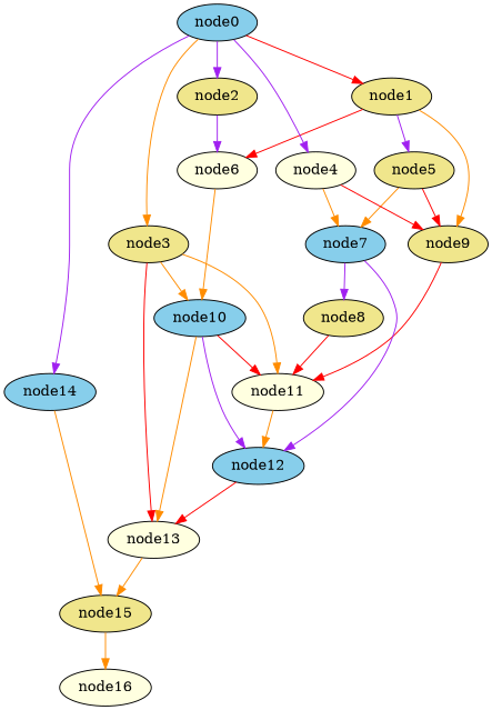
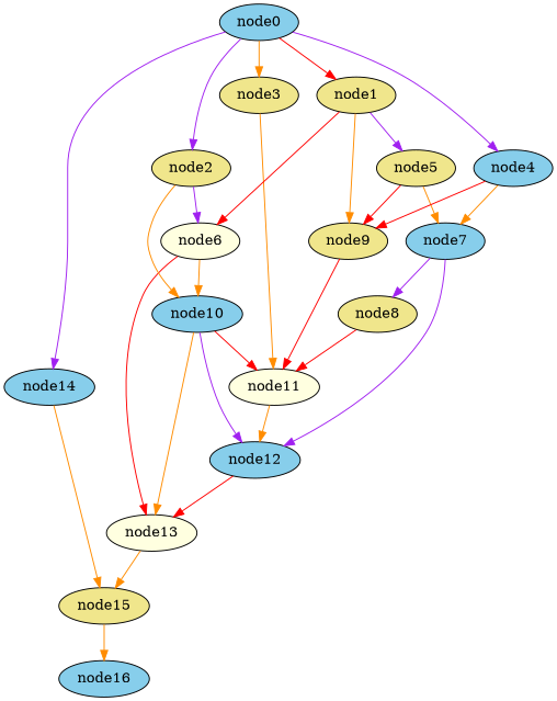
  digraph {
    node [fillcolor=khaki style=filled]
    edge [color=darkorange]
-   node16 [fillcolor=lightyellow]
+   node16 [fillcolor=skyblue]
    node15
    node14 [fillcolor=skyblue]
    node13 [fillcolor=lightyellow]
    node12 [fillcolor=skyblue]
    node11 [fillcolor=lightyellow]
    node10 [fillcolor=skyblue]
    node9
    node8
    node7 [fillcolor=skyblue]
    node6 [fillcolor=lightyellow]
    node5
-   node4 [fillcolor=lightyellow]
+   node4 [fillcolor=skyblue]
    node3
    node2
    node1
    node0 [fillcolor=skyblue]
    node15 -> node16
    node14 -> node15
    node13 -> node15
    node12 -> node13 [color=red]
    node11 -> node12
    node10 -> node13
    node10 -> node12 [color=purple]
    node10 -> node11 [color=red]
    node9 -> node11 [color=red]
    node8 -> node11 [color=red]
    node7 -> node12 [color=purple]
    node7 -> node8 [color=purple]
-   node3 -> node13 [color=red]
+   node6 -> node13 [color=red]
    node6 -> node10
    node5 -> node9 [color=red]
    node5 -> node7
    node4 -> node9 [color=red]
    node4 -> node7
    node3 -> node11
-   node3 -> node10
+   node2 -> node10
    node2 -> node6 [color=purple]
    node1 -> node9
    node1 -> node6 [color=red]
    node1 -> node5 [color=purple]
    node0 -> node14 [color=purple]
    node0 -> node4 [color=purple]
    node0 -> node3
    node0 -> node2 [color=purple]
    node0 -> node1 [color=red]
  }
